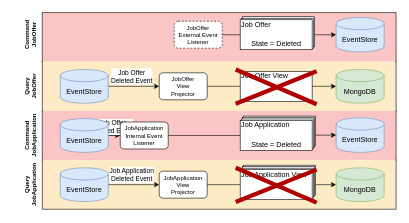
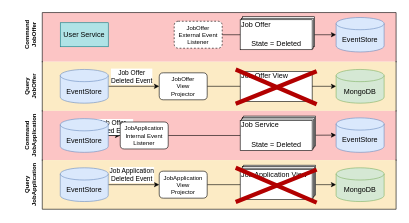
  <mxCell id="0" />
  <mxCell id="1" parent="0" />
  <mxCell id="2" value="" style="rounded=0;whiteSpace=wrap;html=1;fillColor=#FCC5C5;strokeColor=none;" vertex="1" parent="1"><mxGeometry x="70" y="20" width="590" height="82" as="geometry" /></mxCell>
  <mxCell id="3" style="edgeStyle=orthogonalEdgeStyle;rounded=0;orthogonalLoop=1;jettySize=auto;html=1;entryX=0;entryY=0.5;entryDx=0;entryDy=0;entryPerimeter=0;" edge="1" parent="1" source="7" target="8"><mxGeometry relative="1" as="geometry"><mxPoint x="560" y="57" as="targetPoint" /></mxGeometry></mxCell>
  <mxCell id="4" value="" style="rounded=0;whiteSpace=wrap;html=1;" vertex="1" parent="1"><mxGeometry x="403.88" y="27" width="120" height="50" as="geometry" /></mxCell>
  <mxCell id="5" value="" style="rounded=0;whiteSpace=wrap;html=1;" vertex="1" parent="1"><mxGeometry x="401.88" y="29.5" width="120" height="50" as="geometry" /></mxCell>
+ <mxCell id="6" value="User Service" style="rounded=0;whiteSpace=wrap;html=1;fillColor=#b0e3e6;strokeColor=#0e8088;" vertex="1" parent="1"><mxGeometry x="100" y="37" width="80" height="40" as="geometry" /></mxCell>
  <mxCell id="7" value="JobOffer&lt;br style=&quot;font-size: 10px;&quot;&gt;External Event&lt;br style=&quot;font-size: 10px;&quot;&gt;Listener" style="rounded=1;whiteSpace=wrap;html=1;fontSize=10;dashed=1;" vertex="1" parent="1"><mxGeometry x="290" y="34.5" width="80" height="45" as="geometry" /></mxCell>
  <mxCell id="8" value="EventStore" style="shape=cylinder3;whiteSpace=wrap;html=1;boundedLbl=1;backgroundOutline=1;size=10.19;fillColor=#dae8fc;strokeColor=#6c8ebf;" vertex="1" parent="1"><mxGeometry x="560" y="28.25" width="80" height="57.5" as="geometry" /></mxCell>
  <mxCell id="9" value="" style="rounded=0;whiteSpace=wrap;html=1;" vertex="1" parent="1"><mxGeometry x="400" y="32" width="120" height="50" as="geometry" /></mxCell>
  <mxCell id="10" value="Job Offer" style="text;html=1;strokeColor=none;fillColor=none;align=left;verticalAlign=middle;whiteSpace=wrap;rounded=0;" vertex="1" parent="1"><mxGeometry x="400" y="32" width="65" height="15" as="geometry" /></mxCell>
  <mxCell id="11" value="State = Deleted" style="text;html=1;strokeColor=none;fillColor=none;align=center;verticalAlign=middle;whiteSpace=wrap;rounded=0;" vertex="1" parent="1"><mxGeometry x="413.75" y="62" width="92.5" height="20" as="geometry" /></mxCell>
  <mxCell id="12" value="Command&lt;br style=&quot;font-size: 10px;&quot;&gt;JobOffer" style="text;html=1;strokeColor=none;fillColor=none;align=center;verticalAlign=middle;whiteSpace=wrap;rounded=0;fontStyle=1;rotation=-90;fontSize=10;" vertex="1" parent="1"><mxGeometry x="20" y="45.5" width="60" height="23" as="geometry" /></mxCell>
  <mxCell id="13" value="" style="rounded=0;whiteSpace=wrap;html=1;fillColor=#FCEBC5;strokeColor=none;" vertex="1" parent="1"><mxGeometry x="70" y="102.01" width="590" height="82" as="geometry" /></mxCell>
  <mxCell id="14" value="" style="edgeStyle=orthogonalEdgeStyle;rounded=0;orthogonalLoop=1;jettySize=auto;html=1;exitX=1;exitY=0.5;exitDx=0;exitDy=0;exitPerimeter=0;" edge="1" parent="1" source="22" target="17"><mxGeometry relative="1" as="geometry"><mxPoint x="200" y="143" as="sourcePoint" /><mxPoint x="250" y="143" as="targetPoint" /></mxGeometry></mxCell>
  <mxCell id="15" value="Job Offer&lt;br&gt;Deleted Event" style="edgeLabel;html=1;align=center;verticalAlign=middle;resizable=0;points=[];" vertex="1" connectable="0" parent="14"><mxGeometry x="-0.011" y="1" relative="1" as="geometry"><mxPoint x="-4" y="-16" as="offset" /></mxGeometry></mxCell>
  <mxCell id="16" style="edgeStyle=orthogonalEdgeStyle;rounded=0;orthogonalLoop=1;jettySize=auto;html=1;entryX=0;entryY=0.5;entryDx=0;entryDy=0;entryPerimeter=0;" edge="1" parent="1" source="17" target="18"><mxGeometry relative="1" as="geometry"><mxPoint x="560" y="143" as="targetPoint" /></mxGeometry></mxCell>
  <mxCell id="17" value="JobOffer&lt;br&gt;View&lt;br&gt;Projector" style="rounded=1;whiteSpace=wrap;html=1;fontSize=10;" vertex="1" parent="1"><mxGeometry x="265" y="120.5" width="80" height="45" as="geometry" /></mxCell>
  <mxCell id="18" value="MongoDB" style="shape=cylinder3;whiteSpace=wrap;html=1;boundedLbl=1;backgroundOutline=1;size=10.19;fillColor=#d5e8d4;strokeColor=#82b366;" vertex="1" parent="1"><mxGeometry x="560" y="114.88" width="80" height="56.25" as="geometry" /></mxCell>
  <mxCell id="19" value="" style="rounded=0;whiteSpace=wrap;html=1;" vertex="1" parent="1"><mxGeometry x="400" y="118" width="120" height="50" as="geometry" /></mxCell>
  <mxCell id="20" value="Job Offer View" style="text;html=1;strokeColor=none;fillColor=none;align=left;verticalAlign=middle;whiteSpace=wrap;rounded=0;" vertex="1" parent="1"><mxGeometry x="400" y="118" width="100" height="15" as="geometry" /></mxCell>
  <mxCell id="21" value="Query&lt;br style=&quot;font-size: 10px;&quot;&gt;JobOffer" style="text;html=1;strokeColor=none;fillColor=none;align=center;verticalAlign=middle;whiteSpace=wrap;rounded=0;fontStyle=1;rotation=-90;fontSize=10;" vertex="1" parent="1"><mxGeometry x="20" y="131.51" width="60" height="23" as="geometry" /></mxCell>
  <mxCell id="22" value="EventStore" style="shape=cylinder3;whiteSpace=wrap;html=1;boundedLbl=1;backgroundOutline=1;size=10.19;fillColor=#dae8fc;strokeColor=#6c8ebf;" vertex="1" parent="1"><mxGeometry x="100" y="114.88" width="80" height="56.25" as="geometry" /></mxCell>
  <mxCell id="23" value="" style="rounded=0;whiteSpace=wrap;html=1;fillColor=#FCC5C5;strokeColor=none;" vertex="1" parent="1"><mxGeometry x="70" y="184.01" width="590" height="82" as="geometry" /></mxCell>
  <mxCell id="24" value="" style="edgeStyle=orthogonalEdgeStyle;rounded=0;orthogonalLoop=1;jettySize=auto;html=1;exitX=1;exitY=0.5;exitDx=0;exitDy=0;exitPerimeter=0;" edge="1" parent="1" source="35" target="27"><mxGeometry relative="1" as="geometry"><mxPoint x="200" y="225" as="sourcePoint" /><mxPoint x="250" y="225" as="targetPoint" /></mxGeometry></mxCell>
  <mxCell id="25" value="Job Offer&lt;br style=&quot;border-color: var(--border-color);&quot;&gt;Deleted Event" style="edgeLabel;html=1;align=center;verticalAlign=middle;resizable=0;points=[];" vertex="1" connectable="0" parent="24"><mxGeometry x="-0.011" y="1" relative="1" as="geometry"><mxPoint x="-4" y="-16" as="offset" /></mxGeometry></mxCell>
  <mxCell id="26" style="edgeStyle=orthogonalEdgeStyle;rounded=0;orthogonalLoop=1;jettySize=auto;html=1;entryX=0;entryY=0.5;entryDx=0;entryDy=0;entryPerimeter=0;" edge="1" parent="1" source="27" target="38"><mxGeometry relative="1" as="geometry"><mxPoint x="560" y="225.005" as="targetPoint" /></mxGeometry></mxCell>
  <mxCell id="27" value="JobApplication&lt;br&gt;Internal Event&lt;br&gt;Listener" style="rounded=1;whiteSpace=wrap;html=1;fontSize=10;" vertex="1" parent="1"><mxGeometry x="200" y="202.5" width="80" height="45" as="geometry" /></mxCell>
  <mxCell id="28" value="" style="rounded=0;whiteSpace=wrap;html=1;" vertex="1" parent="1"><mxGeometry x="405.88" y="192.63" width="120" height="50" as="geometry" /></mxCell>
  <mxCell id="29" value="" style="rounded=0;whiteSpace=wrap;html=1;" vertex="1" parent="1"><mxGeometry x="403.88" y="194.63" width="120" height="50" as="geometry" /></mxCell>
  <mxCell id="30" value="" style="rounded=0;whiteSpace=wrap;html=1;" vertex="1" parent="1"><mxGeometry x="401.88" y="197.5" width="120" height="50" as="geometry" /></mxCell>
  <mxCell id="31" value="" style="rounded=0;whiteSpace=wrap;html=1;" vertex="1" parent="1"><mxGeometry x="400" y="200" width="120" height="50" as="geometry" /></mxCell>
- <mxCell id="32" value="Job Application" style="text;html=1;strokeColor=none;fillColor=none;align=left;verticalAlign=middle;whiteSpace=wrap;rounded=0;" vertex="1" parent="1"><mxGeometry x="400" y="200" width="100" height="15" as="geometry" /></mxCell>
+ <mxCell id="32" value="Job Service" style="text;html=1;strokeColor=none;fillColor=none;align=left;verticalAlign=middle;whiteSpace=wrap;rounded=0;" vertex="1" parent="1"><mxGeometry x="400" y="200" width="100" height="15" as="geometry" /></mxCell>
  <mxCell id="33" value="State = Deleted" style="text;html=1;strokeColor=none;fillColor=none;align=center;verticalAlign=middle;whiteSpace=wrap;rounded=0;" vertex="1" parent="1"><mxGeometry x="413.75" y="230" width="92.5" height="20" as="geometry" /></mxCell>
  <mxCell id="34" value="Command&lt;br style=&quot;font-size: 10px;&quot;&gt;JobApplication" style="text;html=1;strokeColor=none;fillColor=none;align=center;verticalAlign=middle;whiteSpace=wrap;rounded=0;fontStyle=1;rotation=-90;fontSize=10;" vertex="1" parent="1"><mxGeometry x="20" y="213.51" width="60" height="23" as="geometry" /></mxCell>
  <mxCell id="35" value="EventStore" style="shape=cylinder3;whiteSpace=wrap;html=1;boundedLbl=1;backgroundOutline=1;size=10.19;fillColor=#dae8fc;strokeColor=#6c8ebf;" vertex="1" parent="1"><mxGeometry x="100" y="196.88" width="80" height="56.25" as="geometry" /></mxCell>
  <mxCell id="36" value="" style="endArrow=none;html=1;rounded=0;strokeWidth=7;fillColor=#e51400;strokeColor=#B20000;" edge="1" parent="1"><mxGeometry width="50" height="50" relative="1" as="geometry"><mxPoint x="392.5" y="172" as="sourcePoint" /><mxPoint x="527.5" y="118" as="targetPoint" /></mxGeometry></mxCell>
  <mxCell id="37" value="" style="endArrow=none;html=1;rounded=0;strokeWidth=7;fillColor=#e51400;strokeColor=#B20000;" edge="1" parent="1"><mxGeometry width="50" height="50" relative="1" as="geometry"><mxPoint x="527.5" y="172.88" as="sourcePoint" /><mxPoint x="392.5" y="114.88" as="targetPoint" /></mxGeometry></mxCell>
  <mxCell id="38" value="EventStore" style="shape=cylinder3;whiteSpace=wrap;html=1;boundedLbl=1;backgroundOutline=1;size=10.19;fillColor=#dae8fc;strokeColor=#6c8ebf;" vertex="1" parent="1"><mxGeometry x="560" y="195.63" width="80" height="57.5" as="geometry" /></mxCell>
  <mxCell id="39" value="" style="rounded=0;whiteSpace=wrap;html=1;fillColor=#FCEBC5;strokeColor=none;" vertex="1" parent="1"><mxGeometry x="70" y="266.01" width="590" height="82" as="geometry" /></mxCell>
  <mxCell id="40" value="" style="edgeStyle=orthogonalEdgeStyle;rounded=0;orthogonalLoop=1;jettySize=auto;html=1;exitX=1;exitY=0.5;exitDx=0;exitDy=0;exitPerimeter=0;" edge="1" parent="1" source="51" target="45"><mxGeometry relative="1" as="geometry"><mxPoint x="200" y="307" as="sourcePoint" /><mxPoint x="250" y="307" as="targetPoint" /></mxGeometry></mxCell>
  <mxCell id="41" value="Job Application&lt;br&gt;Deleted Event" style="edgeLabel;html=1;align=center;verticalAlign=middle;resizable=0;points=[];" vertex="1" connectable="0" parent="40"><mxGeometry x="-0.011" y="1" relative="1" as="geometry"><mxPoint x="-4" y="-16" as="offset" /></mxGeometry></mxCell>
  <mxCell id="42" style="edgeStyle=orthogonalEdgeStyle;rounded=0;orthogonalLoop=1;jettySize=auto;html=1;entryX=0;entryY=0.5;entryDx=0;entryDy=0;entryPerimeter=0;" edge="1" parent="1" source="45" target="47"><mxGeometry relative="1" as="geometry"><mxPoint x="560" y="307" as="targetPoint" /></mxGeometry></mxCell>
  <mxCell id="43" value="" style="rounded=0;whiteSpace=wrap;html=1;" vertex="1" parent="1"><mxGeometry x="405.88" y="274.51" width="120" height="50" as="geometry" /></mxCell>
  <mxCell id="44" value="" style="rounded=0;whiteSpace=wrap;html=1;" vertex="1" parent="1"><mxGeometry x="403.88" y="276.88" width="120" height="50" as="geometry" /></mxCell>
  <mxCell id="45" value="JobApplication&lt;br&gt;View&lt;br&gt;Projector" style="rounded=1;whiteSpace=wrap;html=1;fontSize=10;" vertex="1" parent="1"><mxGeometry x="265" y="284.5" width="80" height="45" as="geometry" /></mxCell>
  <mxCell id="46" value="" style="rounded=0;whiteSpace=wrap;html=1;" vertex="1" parent="1"><mxGeometry x="401.88" y="279.5" width="120" height="50" as="geometry" /></mxCell>
  <mxCell id="47" value="MongoDB" style="shape=cylinder3;whiteSpace=wrap;html=1;boundedLbl=1;backgroundOutline=1;size=10.19;fillColor=#d5e8d4;strokeColor=#82b366;" vertex="1" parent="1"><mxGeometry x="560" y="278.88" width="80" height="56.25" as="geometry" /></mxCell>
  <mxCell id="48" value="" style="rounded=0;whiteSpace=wrap;html=1;" vertex="1" parent="1"><mxGeometry x="400" y="282" width="120" height="50" as="geometry" /></mxCell>
  <mxCell id="49" value="Job Application View" style="text;html=1;strokeColor=none;fillColor=none;align=left;verticalAlign=middle;whiteSpace=wrap;rounded=0;" vertex="1" parent="1"><mxGeometry x="400" y="282" width="120" height="15" as="geometry" /></mxCell>
  <mxCell id="50" value="Query&lt;br style=&quot;font-size: 10px;&quot;&gt;JobApplication" style="text;html=1;strokeColor=none;fillColor=none;align=center;verticalAlign=middle;whiteSpace=wrap;rounded=0;fontStyle=1;rotation=-90;fontSize=10;" vertex="1" parent="1"><mxGeometry x="20" y="295.51" width="60" height="23" as="geometry" /></mxCell>
  <mxCell id="51" value="EventStore" style="shape=cylinder3;whiteSpace=wrap;html=1;boundedLbl=1;backgroundOutline=1;size=10.19;fillColor=#dae8fc;strokeColor=#6c8ebf;" vertex="1" parent="1"><mxGeometry x="100" y="278.88" width="80" height="56.25" as="geometry" /></mxCell>
  <mxCell id="52" value="" style="endArrow=none;html=1;rounded=0;strokeWidth=7;fillColor=#e51400;strokeColor=#B20000;" edge="1" parent="1"><mxGeometry width="50" height="50" relative="1" as="geometry"><mxPoint x="392.5" y="336" as="sourcePoint" /><mxPoint x="527.5" y="282" as="targetPoint" /></mxGeometry></mxCell>
  <mxCell id="53" value="" style="endArrow=none;html=1;rounded=0;strokeWidth=7;fillColor=#e51400;strokeColor=#B20000;" edge="1" parent="1"><mxGeometry width="50" height="50" relative="1" as="geometry"><mxPoint x="527.5" y="336.88" as="sourcePoint" /><mxPoint x="392.5" y="278.88" as="targetPoint" /></mxGeometry></mxCell>
  <mxCell id="54" value="" style="shape=partialRectangle;whiteSpace=wrap;html=1;bottom=1;right=1;left=1;top=0;fillColor=none;routingCenterX=-0.5;rotation=0;" vertex="1" parent="1"><mxGeometry x="70" y="266.01" width="590" height="82" as="geometry" /></mxCell>
  <mxCell id="55" value="" style="shape=partialRectangle;whiteSpace=wrap;html=1;bottom=0;top=0;fillColor=none;" vertex="1" parent="1"><mxGeometry x="70" y="102" width="590" height="82" as="geometry" /></mxCell>
  <mxCell id="56" value="" style="shape=partialRectangle;whiteSpace=wrap;html=1;bottom=0;top=0;fillColor=none;" vertex="1" parent="1"><mxGeometry x="70" y="184.01" width="590" height="82" as="geometry" /></mxCell>
  <mxCell id="57" value="" style="shape=partialRectangle;whiteSpace=wrap;html=1;bottom=1;right=1;left=1;top=0;fillColor=none;routingCenterX=-0.5;rotation=-180;" vertex="1" parent="1"><mxGeometry x="70" y="20.01" width="590" height="82" as="geometry" /></mxCell>
